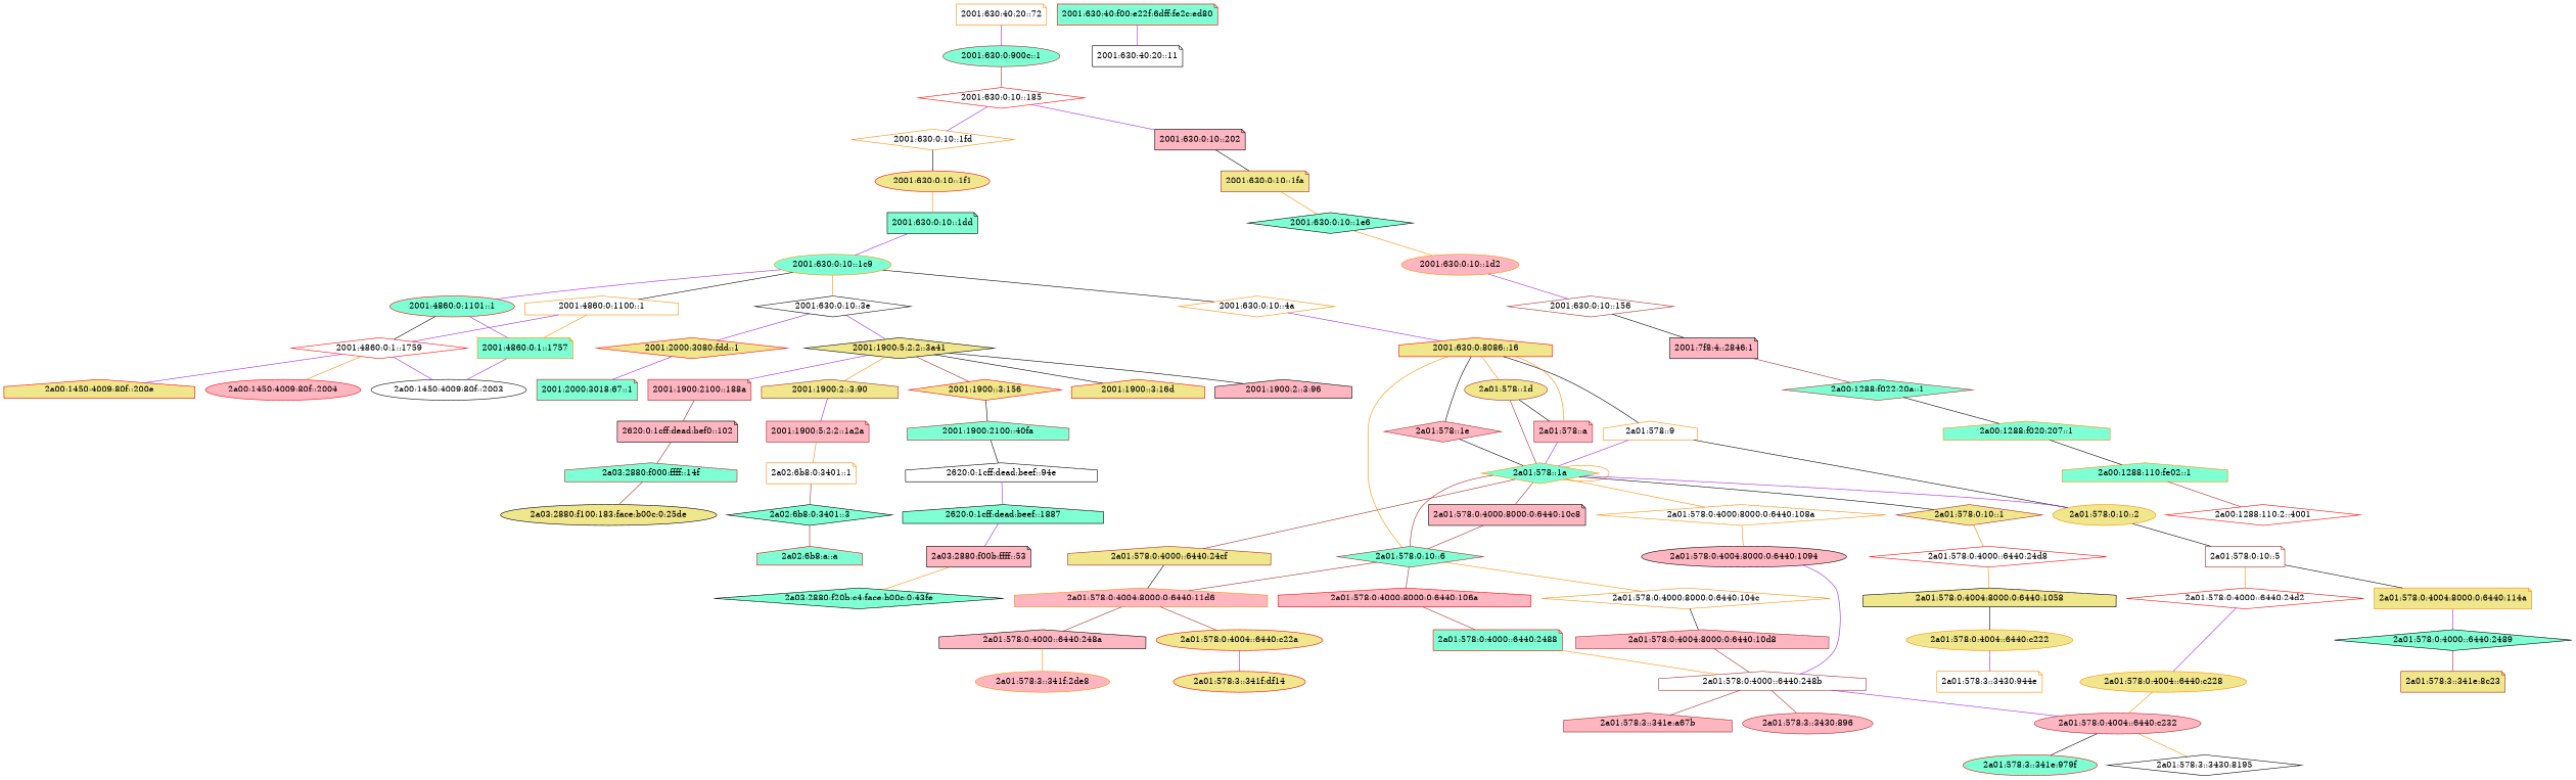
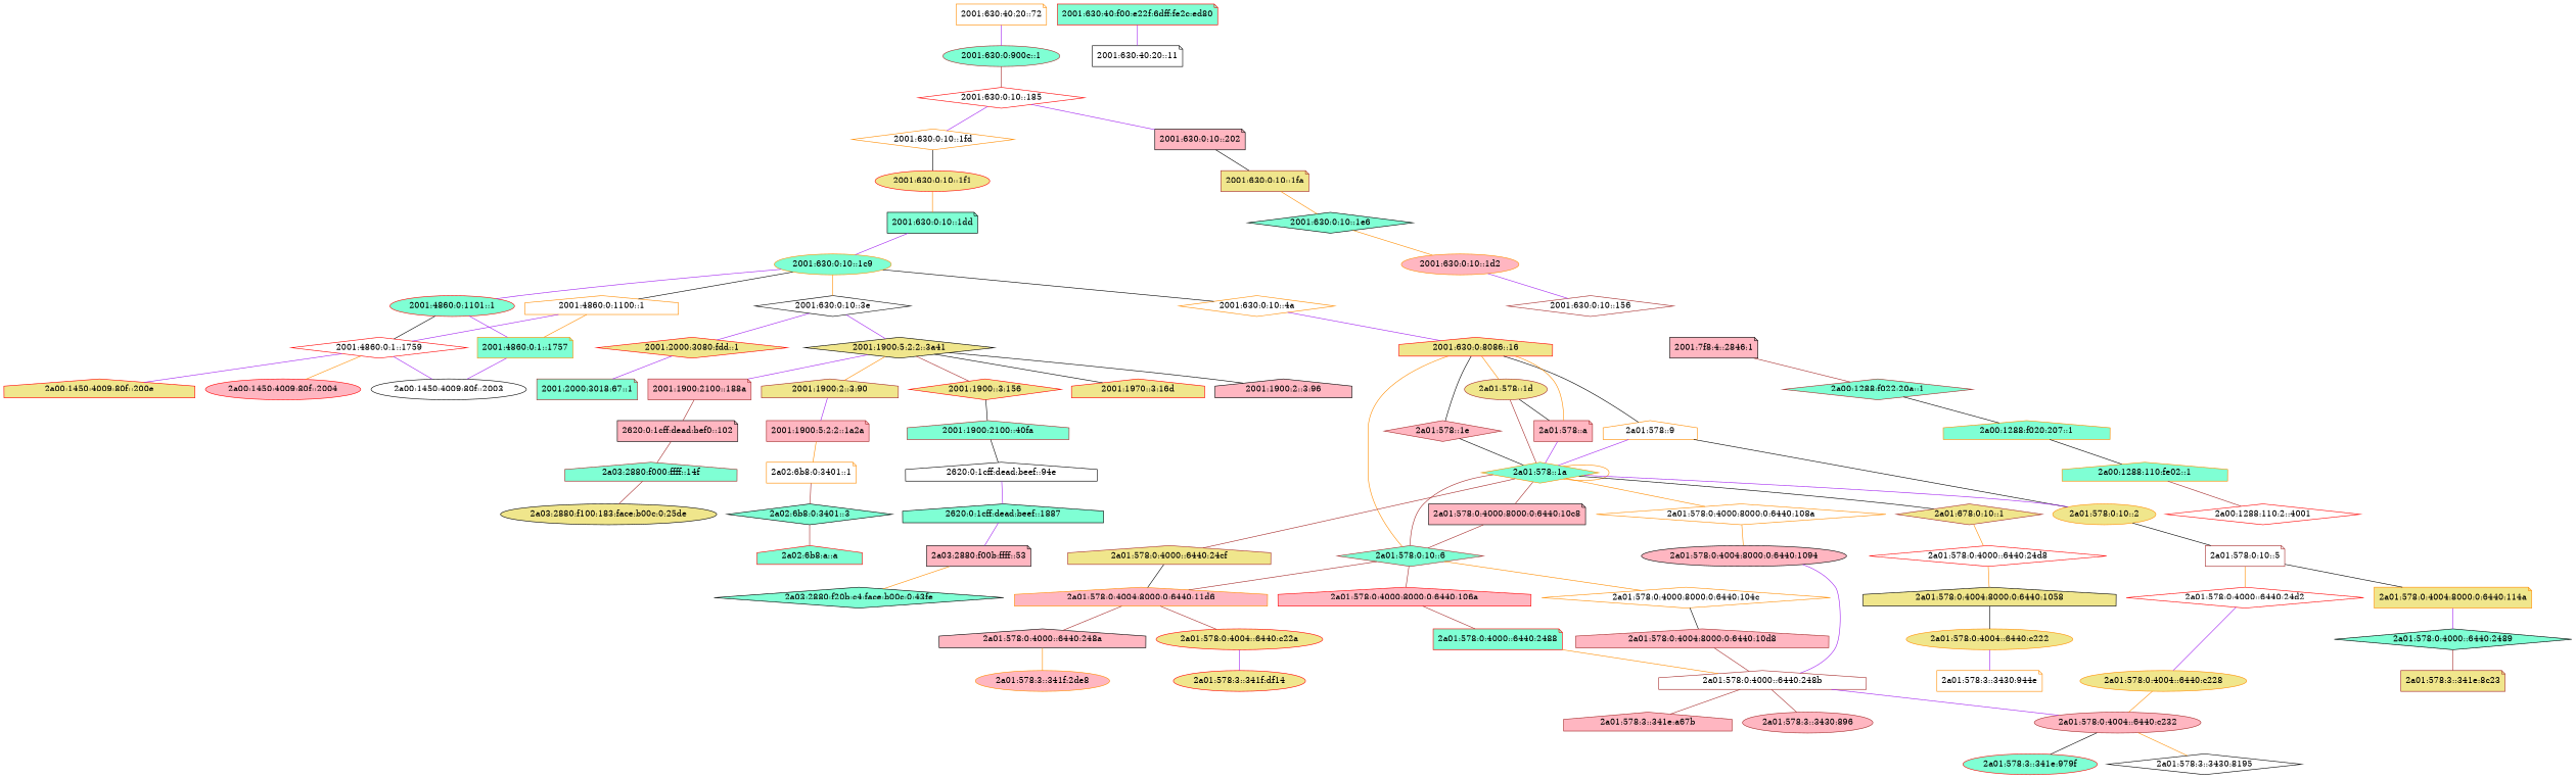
  graph {
    node [color=brown fillcolor=aquamarine shape=diamond style=filled]
    edge [color=purple]
    "2001:1900:2100::188a" [fillcolor=lightpink shape=note]
    "2620:0:1cff:dead:bef0::102" [color=black fillcolor=lightpink shape=note]
    "2a03:2880:f000:ffff::14f" [shape=house]
    "2a03:2880:f100:183:face:b00c:0:25de" [color=black fillcolor=khaki shape=ellipse]
    "2001:1900:2100::40fa" [shape=house]
    "2620:0:1cff:dead:beef::94e" [color=black fillcolor=white shape=house]
    "2620:0:1cff:dead:beef::1887" [color=black shape=house]
    "2a03:2880:f00b:ffff::53" [color=black fillcolor=lightpink shape=note]
    "2001:1900:2::3:90" [fillcolor=khaki shape=house]
    "2001:1900:5:2:2::1a2a" [fillcolor=lightpink shape=note]
    "2a02:6b8:0:3401::1" [color=darkorange fillcolor=white shape=note]
    "2a02:6b8:0:3401::3" [color=black]
    "2001:1900::3:156" [color=red fillcolor=khaki]
-   "2001:1900::3:16d" [color=red fillcolor=khaki shape=house]
+   "2001:1900::3:16d" [color=red fillcolor=khaki shape=house label="2001:1970::3:16d"]
    "2a02:6b8:a::a" [color=red shape=house]
    "2001:1900:5:2:2::3a41" [color=black fillcolor=khaki]
    "2001:1900:2::3:96" [color=black fillcolor=lightpink shape=house]
    "2001:2000:3080:fdd::1" [color=red fillcolor=khaki]
    "2001:2000:3018:67::1" [shape=note]
    "2001:4860:0:1100::1" [color=darkorange fillcolor=white shape=house]
    "2001:4860:0:1::1757" [color=darkorange shape=note]
    "2001:4860:0:1::1759" [color=red fillcolor=white]
    "2a00:1450:4009:80f::2003" [color=black fillcolor=white shape=ellipse]
    "2a00:1450:4009:80f::2004" [color=red fillcolor=lightpink shape=ellipse]
    "2a00:1450:4009:80f::200e" [color=red fillcolor=khaki shape=house]
    "2001:4860:0:1101::1" [color=red shape=ellipse]
    "2001:630:0:10::156" [fillcolor=white]
    "2001:7f8:4::2846:1" [color=black fillcolor=lightpink shape=note]
    "2a00:1288:f022:20a::1"
    "2a00:1288:f020:207::1" [color=darkorange shape=house]
    "2001:630:0:10::185" [color=red fillcolor=white]
    "2001:630:0:10::1fd" [color=darkorange fillcolor=white]
    "2001:630:0:10::202" [color=black fillcolor=lightpink shape=note]
    "2001:630:0:10::1f1" [color=red fillcolor=khaki shape=ellipse]
    "2001:630:0:10::1fa" [fillcolor=khaki shape=note]
    "2001:630:0:10::1dd" [color=black shape=note]
    "2001:630:0:10::1e6" [color=black]
    "2001:630:0:10::1c9" [color=darkorange shape=ellipse]
    "2001:630:0:10::3e" [color=black fillcolor=white]
    "2001:630:0:10::4a" [color=darkorange fillcolor=white]
    "2001:630:0:8086::16" [color=red fillcolor=khaki shape=house]
    "2a01:578:0:10::6"
    "2a01:578::1d" [fillcolor=khaki shape=ellipse]
    "2a01:578::1e" [fillcolor=lightpink]
    "2a01:578::9" [color=darkorange fillcolor=white shape=house]
    "2a01:578::a" [fillcolor=lightpink shape=note]
    "2001:630:0:10::1d2" [color=darkorange fillcolor=lightpink shape=ellipse]
    "2a01:578:0:4000:8000:0:6440:104c" [color=darkorange fillcolor=white]
    "2a01:578:0:4000:8000:0:6440:106a" [color=red fillcolor=lightpink shape=house]
    "2a01:578:0:4004:8000:0:6440:11d6" [color=darkorange fillcolor=lightpink shape=house]
    "2a01:578::1a" [color=darkorange]
    "2a01:578:0:10::2" [color=darkorange fillcolor=khaki shape=ellipse]
    "2a01:578:0:4004:8000:0:6440:10d8" [fillcolor=lightpink shape=house]
    "2a01:578:0:4000::6440:2488" [color=red shape=note]
    "2a01:578:0:4000::6440:248a" [color=black fillcolor=lightpink shape=house]
    "2a01:578:0:4004::6440:c22a" [color=red fillcolor=khaki shape=ellipse]
-   "2a01:578:0:10::1" [fillcolor=khaki]
+   "2a01:578:0:10::1" [fillcolor=khaki label="2a01:678:0:10::1"]
    "2a01:578:0:4000::6440:24cf" [fillcolor=khaki shape=house]
    "2a01:578:0:4000:8000:0:6440:108a" [color=darkorange fillcolor=white]
    "2a01:578:0:4000:8000:0:6440:10c8" [color=black fillcolor=lightpink shape=note]
    "2a01:578:0:10::5" [fillcolor=white shape=note]
    "2001:630:0:900c::1" [shape=ellipse]
    "2001:630:40:20::11" [color=black fillcolor=white shape=note]
    "2001:630:40:20::72" [color=darkorange fillcolor=white shape=note]
    "2001:630:40:f00:e22f:6dff:fe2c:ed80" [color=red shape=note]
    "2a00:1288:110:fe02::1" [color=darkorange shape=house]
    "2a03:2880:f20b:c4:face:b00c:0:43fe" [color=black]
    "2a00:1288:110:2::4001" [color=red fillcolor=white]
    "2a01:578:0:4000::6440:24d8" [color=red fillcolor=white]
    "2a01:578:0:4004:8000:0:6440:1058" [color=black fillcolor=khaki shape=house]
    "2a01:578:0:4004::6440:c222" [color=darkorange fillcolor=khaki shape=ellipse]
    "2a01:578:0:4000::6440:24d2" [color=red fillcolor=white]
    "2a01:578:0:4004:8000:0:6440:114a" [color=darkorange fillcolor=khaki shape=note]
    "2a01:578:0:4004::6440:c228" [color=darkorange fillcolor=khaki shape=ellipse]
    "2a01:578:0:4000::6440:2489" [color=black]
    "2a01:578:0:4004::6440:c232" [fillcolor=lightpink shape=ellipse]
    "2a01:578:3::341e:8c23" [fillcolor=khaki shape=note]
    "2a01:578:0:4000::6440:248b" [fillcolor=white shape=house]
    "2a01:578:3::341f:2de8" [color=darkorange fillcolor=lightpink shape=ellipse]
    "2a01:578:3::341f:df14" [color=red fillcolor=khaki shape=ellipse]
    "2a01:578:3::341e:a67b" [fillcolor=lightpink shape=house]
    "2a01:578:3::3430:896" [fillcolor=lightpink shape=ellipse]
    "2a01:578:3::341e:979f" [color=red shape=ellipse]
    "2a01:578:3::3430:8195" [color=black fillcolor=white]
    "2a01:578:3::3430:944e" [color=darkorange fillcolor=white shape=note]
    "2a01:578:0:4004:8000:0:6440:1094" [color=black fillcolor=lightpink shape=ellipse]
    "2001:1900:2100::188a" -- "2620:0:1cff:dead:bef0::102" [color=brown]
    "2620:0:1cff:dead:bef0::102" -- "2a03:2880:f000:ffff::14f" [color=brown]
    "2a03:2880:f000:ffff::14f" -- "2a03:2880:f100:183:face:b00c:0:25de" [color=brown]
    "2001:1900:2100::40fa" -- "2620:0:1cff:dead:beef::94e" [color=black]
    "2620:0:1cff:dead:beef::94e" -- "2620:0:1cff:dead:beef::1887"
    "2620:0:1cff:dead:beef::1887" -- "2a03:2880:f00b:ffff::53"
    "2a03:2880:f00b:ffff::53" -- "2a03:2880:f20b:c4:face:b00c:0:43fe" [color=darkorange]
    "2001:1900:2::3:90" -- "2001:1900:5:2:2::1a2a"
    "2001:1900:5:2:2::1a2a" -- "2a02:6b8:0:3401::1" [color=darkorange]
    "2a02:6b8:0:3401::1" -- "2a02:6b8:0:3401::3" [color=brown]
    "2a02:6b8:0:3401::3" -- "2a02:6b8:a::a" [color=brown]
    "2001:1900::3:156" -- "2001:1900:2100::40fa" [color=black]
    "2001:1900:5:2:2::3a41" -- "2001:1900:2100::188a"
    "2001:1900:5:2:2::3a41" -- "2001:1900:2::3:90" [color=darkorange]
    "2001:1900:5:2:2::3a41" -- "2001:1900::3:156" [color=brown]
    "2001:1900:5:2:2::3a41" -- "2001:1900::3:16d" [color=black]
    "2001:1900:5:2:2::3a41" -- "2001:1900:2::3:96" [color=black]
    "2001:2000:3080:fdd::1" -- "2001:2000:3018:67::1"
    "2001:4860:0:1100::1" -- "2001:4860:0:1::1757" [color=darkorange]
    "2001:4860:0:1100::1" -- "2001:4860:0:1::1759"
    "2001:4860:0:1::1757" -- "2a00:1450:4009:80f::2003"
    "2001:4860:0:1::1759" -- "2a00:1450:4009:80f::2003"
    "2001:4860:0:1::1759" -- "2a00:1450:4009:80f::2004" [color=darkorange]
    "2001:4860:0:1::1759" -- "2a00:1450:4009:80f::200e"
    "2001:4860:0:1101::1" -- "2001:4860:0:1::1757"
    "2001:4860:0:1101::1" -- "2001:4860:0:1::1759" [color=black]
-   "2001:630:0:10::156" -- "2001:7f8:4::2846:1" [color=black]
    "2001:7f8:4::2846:1" -- "2a00:1288:f022:20a::1" [color=brown]
    "2a00:1288:f022:20a::1" -- "2a00:1288:f020:207::1" [color=black]
    "2a00:1288:f020:207::1" -- "2a00:1288:110:fe02::1" [color=black]
    "2001:630:0:10::185" -- "2001:630:0:10::1fd"
    "2001:630:0:10::185" -- "2001:630:0:10::202"
    "2001:630:0:10::1fd" -- "2001:630:0:10::1f1" [color=black]
    "2001:630:0:10::202" -- "2001:630:0:10::1fa" [color=black]
    "2001:630:0:10::1f1" -- "2001:630:0:10::1dd" [color=darkorange]
    "2001:630:0:10::1fa" -- "2001:630:0:10::1e6" [color=darkorange]
    "2001:630:0:10::1dd" -- "2001:630:0:10::1c9"
    "2001:630:0:10::1e6" -- "2001:630:0:10::1d2" [color=darkorange]
    "2001:630:0:10::1c9" -- "2001:4860:0:1100::1" [color=black]
    "2001:630:0:10::1c9" -- "2001:4860:0:1101::1"
    "2001:630:0:10::1c9" -- "2001:630:0:10::3e" [color=darkorange]
    "2001:630:0:10::1c9" -- "2001:630:0:10::4a" [color=black]
    "2001:630:0:10::3e" -- "2001:1900:5:2:2::3a41"
    "2001:630:0:10::3e" -- "2001:2000:3080:fdd::1"
    "2001:630:0:10::4a" -- "2001:630:0:8086::16"
    "2001:630:0:8086::16" -- "2a01:578:0:10::6" [color=darkorange]
    "2001:630:0:8086::16" -- "2a01:578::1d" [color=darkorange]
    "2001:630:0:8086::16" -- "2a01:578::1e" [color=black]
    "2001:630:0:8086::16" -- "2a01:578::9" [color=black]
    "2001:630:0:8086::16" -- "2a01:578::a" [color=darkorange]
    "2a01:578:0:10::6" -- "2a01:578:0:4000:8000:0:6440:104c" [color=darkorange]
    "2a01:578:0:10::6" -- "2a01:578:0:4000:8000:0:6440:106a" [color=brown]
    "2a01:578:0:10::6" -- "2a01:578:0:4004:8000:0:6440:11d6" [color=brown]
    "2a01:578::1d" -- "2a01:578::a" [color=black]
    "2a01:578::1d" -- "2a01:578::1a" [color=brown]
    "2a01:578::1e" -- "2a01:578::1a" [color=black]
    "2a01:578::9" -- "2a01:578::1a"
    "2a01:578::9" -- "2a01:578:0:10::2" [color=black]
    "2a01:578::a" -- "2a01:578::1a"
    "2001:630:0:10::1d2" -- "2001:630:0:10::156"
    "2a01:578:0:4000:8000:0:6440:104c" -- "2a01:578:0:4004:8000:0:6440:10d8" [color=black]
    "2a01:578:0:4000:8000:0:6440:106a" -- "2a01:578:0:4000::6440:2488" [color=brown]
    "2a01:578:0:4004:8000:0:6440:11d6" -- "2a01:578:0:4000::6440:248a" [color=brown]
    "2a01:578:0:4004:8000:0:6440:11d6" -- "2a01:578:0:4004::6440:c22a" [color=brown]
    "2a01:578::1a" -- "2a01:578:0:10::6" [color=brown]
    "2a01:578::1a" -- "2a01:578::1a" [color=darkorange]
    "2a01:578::1a" -- "2a01:578:0:10::2"
    "2a01:578::1a" -- "2a01:578:0:10::1" [color=black]
    "2a01:578::1a" -- "2a01:578:0:4000::6440:24cf" [color=brown]
    "2a01:578::1a" -- "2a01:578:0:4000:8000:0:6440:108a" [color=darkorange]
    "2a01:578::1a" -- "2a01:578:0:4000:8000:0:6440:10c8" [color=brown]
    "2a01:578:0:10::2" -- "2a01:578:0:10::5" [color=black]
    "2a01:578:0:4004:8000:0:6440:10d8" -- "2a01:578:0:4000::6440:248b" [color=brown]
    "2a01:578:0:4000::6440:2488" -- "2a01:578:0:4000::6440:248b" [color=darkorange]
    "2a01:578:0:4000::6440:248a" -- "2a01:578:3::341f:2de8" [color=darkorange]
    "2a01:578:0:4004::6440:c22a" -- "2a01:578:3::341f:df14"
    "2a01:578:0:10::1" -- "2a01:578:0:4000::6440:24d8" [color=darkorange]
    "2a01:578:0:4000::6440:24cf" -- "2a01:578:0:4004:8000:0:6440:11d6" [color=black]
    "2a01:578:0:4000:8000:0:6440:108a" -- "2a01:578:0:4004:8000:0:6440:1094" [color=darkorange]
    "2a01:578:0:4000:8000:0:6440:10c8" -- "2a01:578:0:10::6" [color=brown]
    "2a01:578:0:10::5" -- "2a01:578:0:4000::6440:24d2" [color=darkorange]
    "2a01:578:0:10::5" -- "2a01:578:0:4004:8000:0:6440:114a" [color=black]
    "2001:630:0:900c::1" -- "2001:630:0:10::185" [color=brown]
    "2001:630:40:20::72" -- "2001:630:0:900c::1"
    "2001:630:40:f00:e22f:6dff:fe2c:ed80" -- "2001:630:40:20::11"
    "2a00:1288:110:fe02::1" -- "2a00:1288:110:2::4001" [color=brown]
    "2a01:578:0:4000::6440:24d8" -- "2a01:578:0:4004:8000:0:6440:1058" [color=darkorange]
    "2a01:578:0:4004:8000:0:6440:1058" -- "2a01:578:0:4004::6440:c222" [color=black]
    "2a01:578:0:4004::6440:c222" -- "2a01:578:3::3430:944e"
    "2a01:578:0:4000::6440:24d2" -- "2a01:578:0:4004::6440:c228"
    "2a01:578:0:4004:8000:0:6440:114a" -- "2a01:578:0:4000::6440:2489"
    "2a01:578:0:4004::6440:c228" -- "2a01:578:0:4004::6440:c232" [color=darkorange]
    "2a01:578:0:4000::6440:2489" -- "2a01:578:3::341e:8c23" [color=brown]
    "2a01:578:0:4004::6440:c232" -- "2a01:578:3::341e:979f" [color=black]
    "2a01:578:0:4004::6440:c232" -- "2a01:578:3::3430:8195" [color=darkorange]
    "2a01:578:0:4000::6440:248b" -- "2a01:578:0:4004::6440:c232"
    "2a01:578:0:4000::6440:248b" -- "2a01:578:3::341e:a67b" [color=brown]
    "2a01:578:0:4000::6440:248b" -- "2a01:578:3::3430:896" [color=brown]
    "2a01:578:0:4004:8000:0:6440:1094" -- "2a01:578:0:4000::6440:248b"
  }
